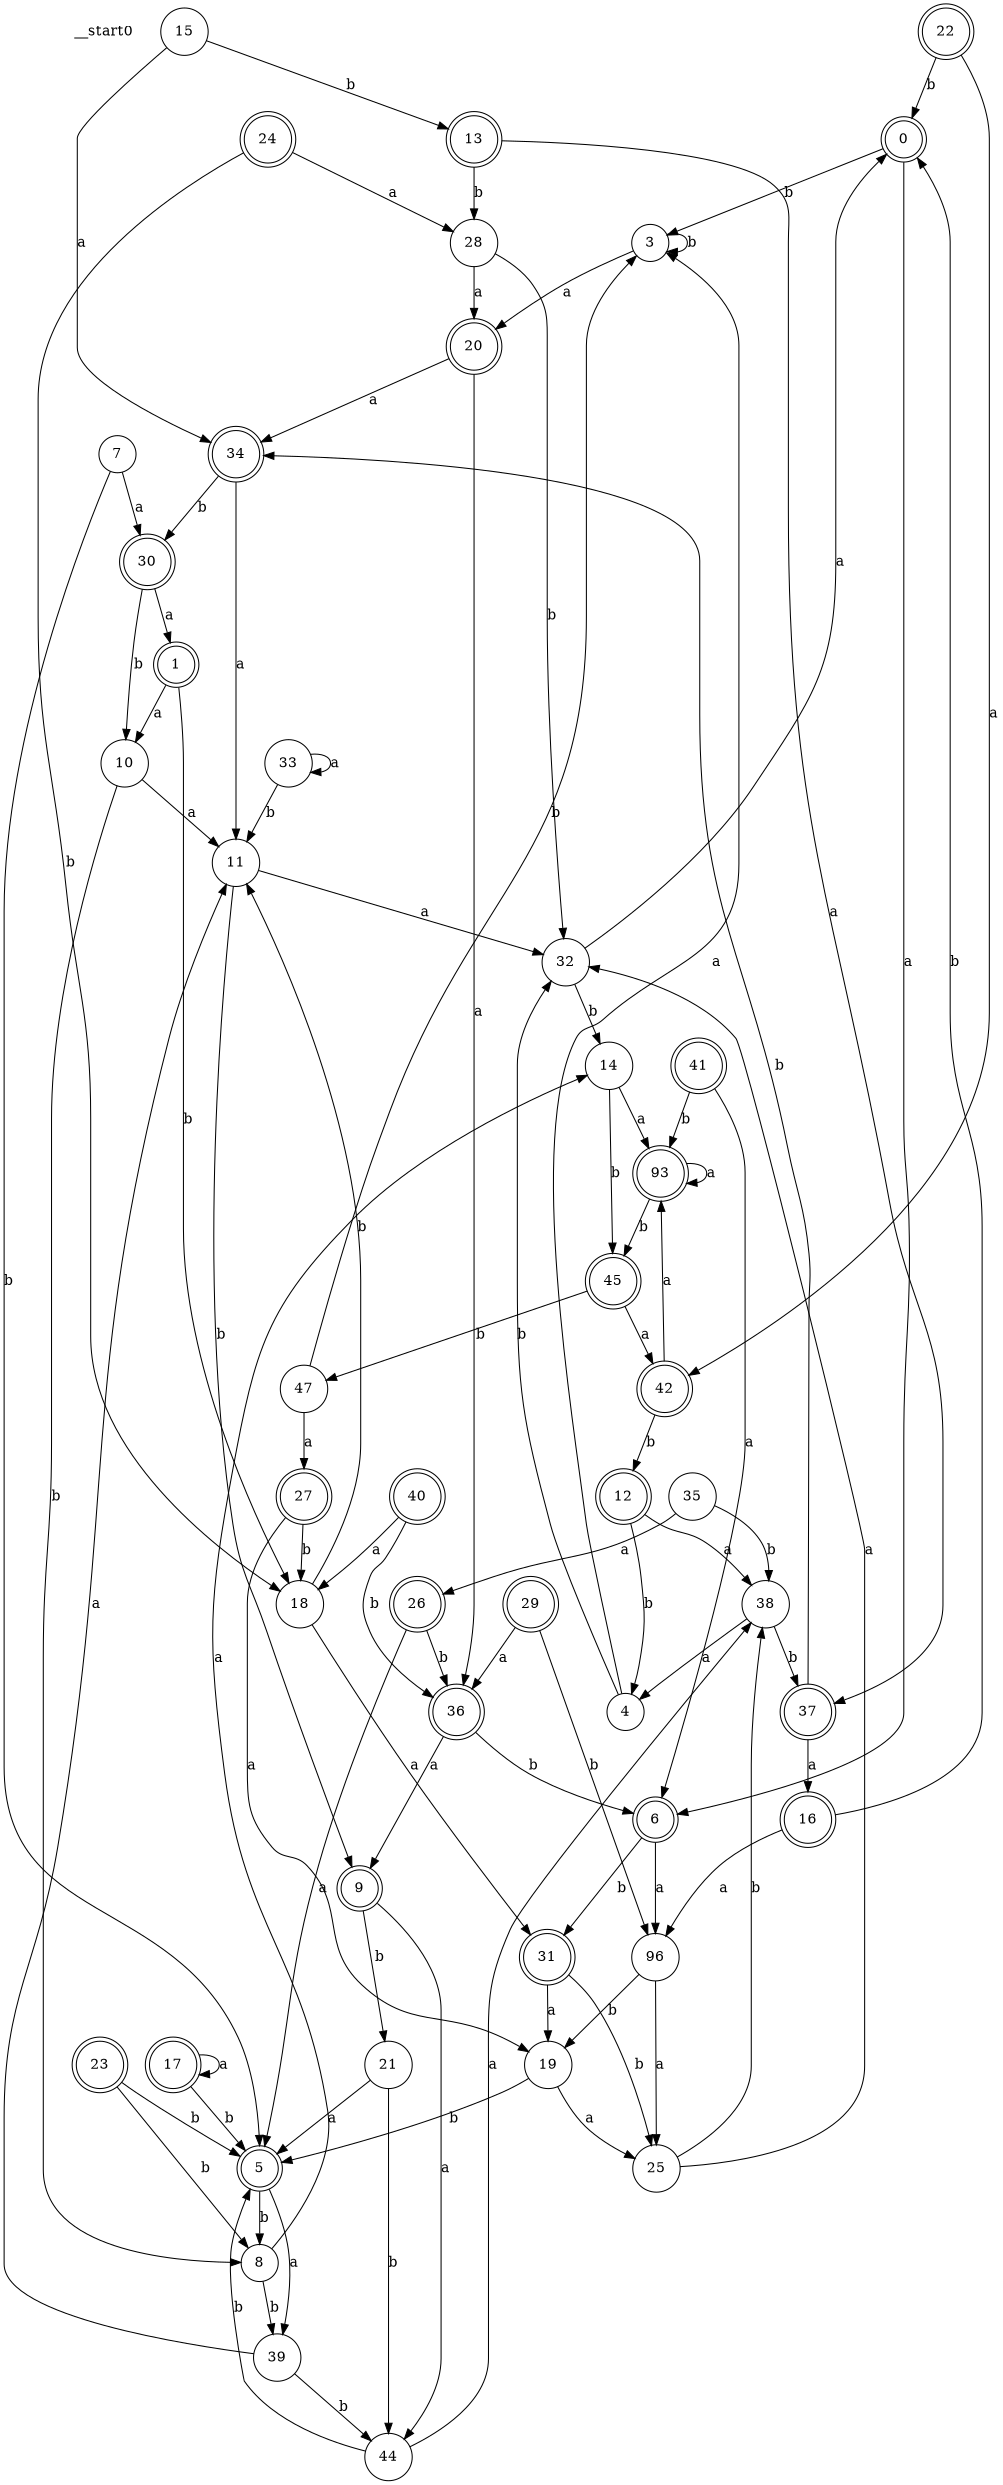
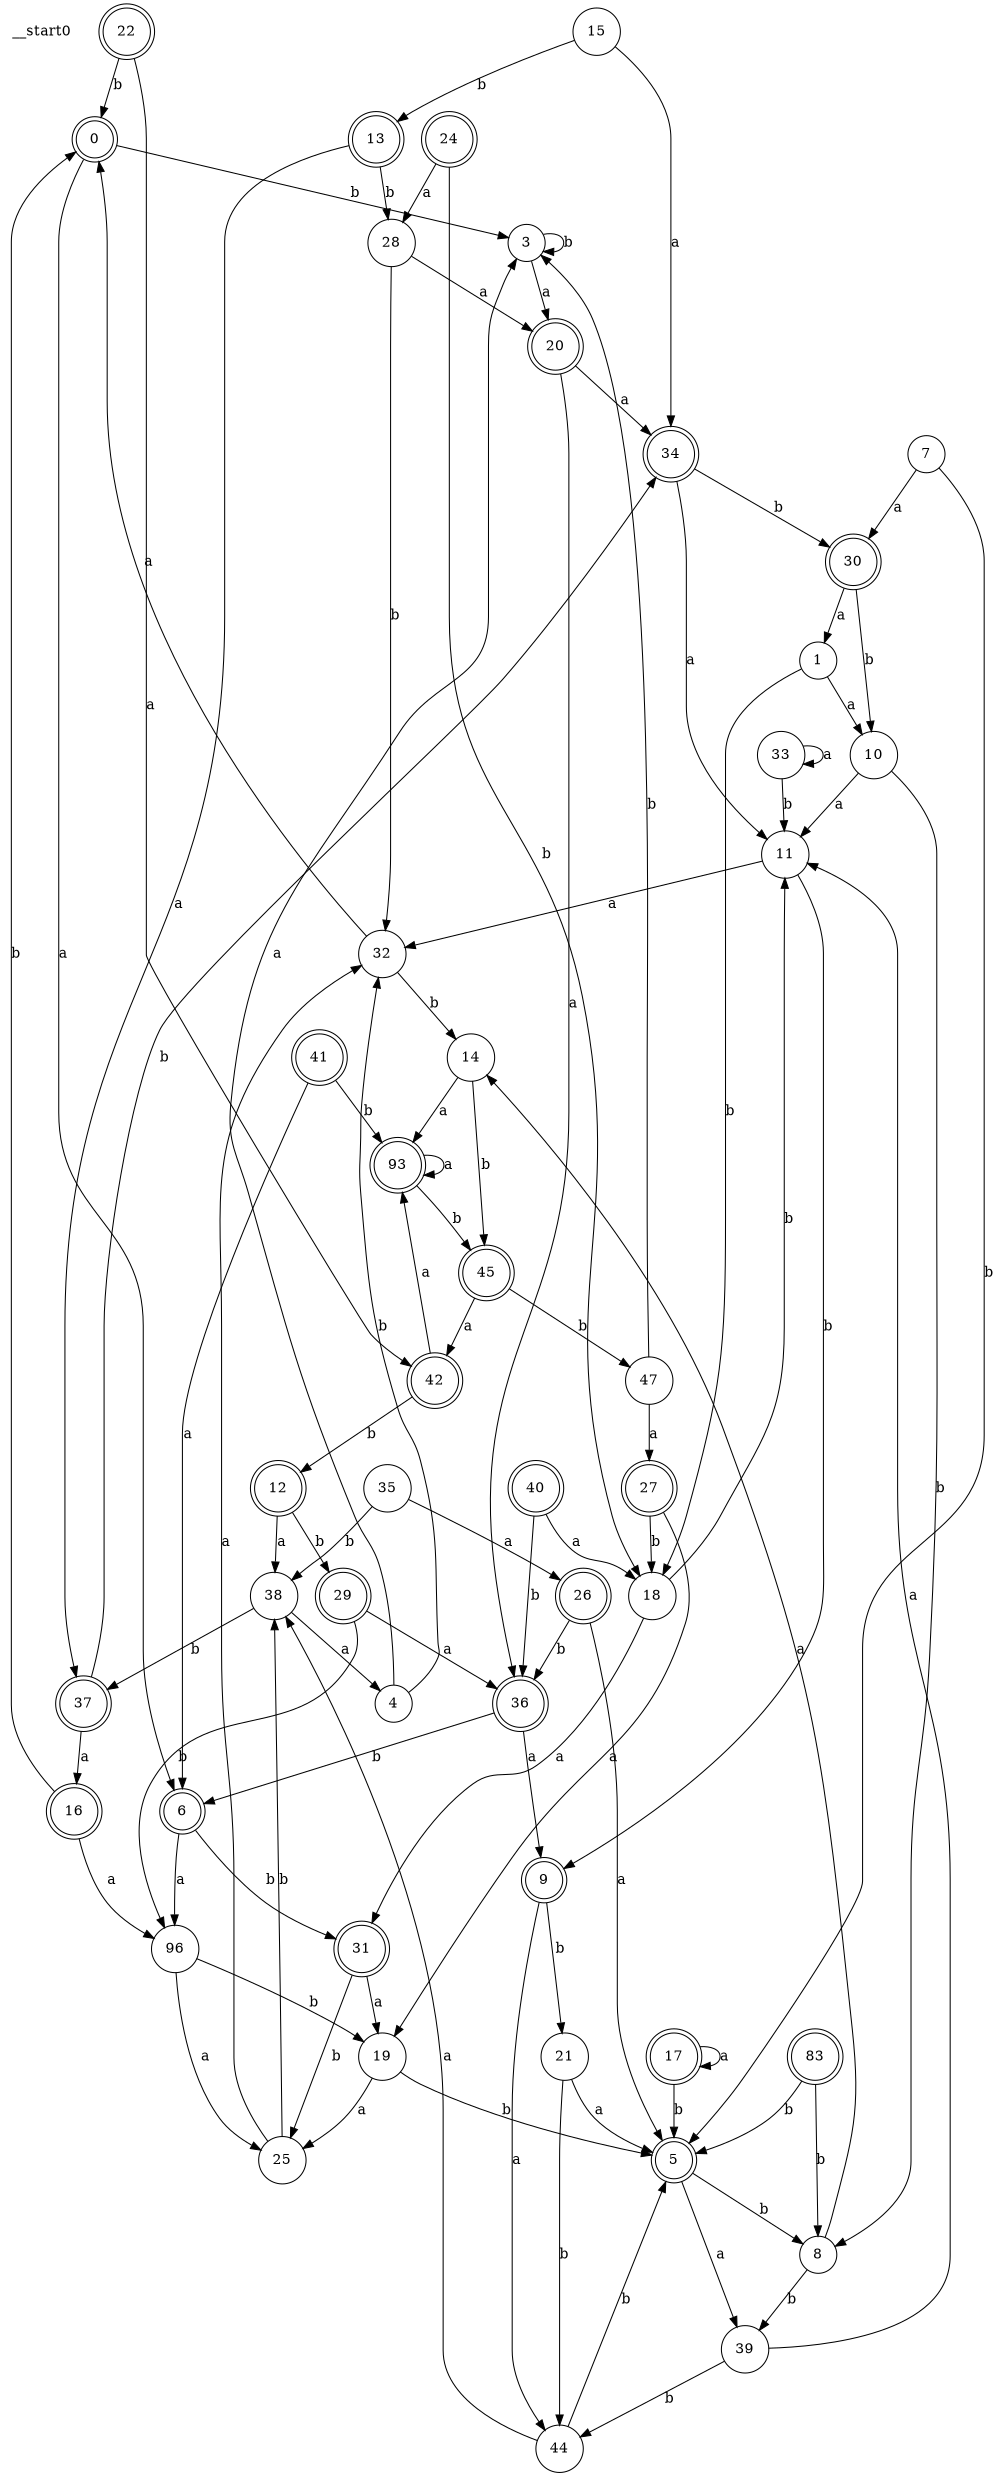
  digraph {
    rankdir=TB
    node [shape=doublecircle color=black fillcolor=white style="rounded,filled"]
    __start0 [shape=none color="" fillcolor="" style=""]
    n2 [label=0]
    n3 [label=3 shape=circle style=filled]
    n4 [label=6]
    n5 [label=20]
    n6 [label=31]
    n7 [label=96 shape=circle style=filled]
-   n8 [label=1]
+   n8 [label=1 shape=circle]
    n9 [label=10 shape=circle style=filled]
    n10 [label=18 shape=circle style=filled]
    n11 [label=8 shape=circle style=filled]
    n12 [label=11 shape=circle style=filled]
    n13 [label=21 shape=circle style=filled]
    n14 [label=5]
    n15 [label=44 shape=circle style=filled]
    n16 [label=34]
    n17 [label=36]
    n18 [label=4 shape=circle style=filled]
    n19 [label=32 shape=circle style=filled]
    n20 [label=14 shape=circle style=filled]
    n21 [label=39 shape=circle style=filled]
    n22 [label=19 shape=circle style=filled]
    n23 [label=25 shape=circle style=filled]
    n24 [label=7 shape=circle style=filled]
    n25 [label=30]
    n26 [label=93]
    n27 [label=45]
    n28 [label=9]
    n29 [label=38 shape=circle style=filled]
    n30 [label=12]
    n31 [label=37]
    n32 [label=13]
    n33 [label=28 shape=circle style=filled]
    n34 [label=16]
    n35 [label=42]
    n36 [label=47 shape=circle style=filled]
    n37 [label=15 shape=circle style=filled]
    n38 [label=17]
    n39 [label=22]
-   n40 [label=23]
+   n40 [label=83]
    n41 [label=24]
    n42 [label=26]
    n43 [label=27]
    n44 [label=29]
    n45 [label=33 shape=circle style=filled]
    n46 [label=35 shape=circle style=filled]
    n47 [label=40]
    n48 [label=41]
    n2 -> n3 [label=b]
    n2 -> n4 [label=a]
    n3 -> n3 [label=b]
    n3 -> n5 [label=a]
    n4 -> n6 [label=b]
    n4 -> n7 [label=a]
    n5 -> n16 [label=a]
    n5 -> n17 [label=a]
    n6 -> n22 [label=a]
    n6 -> n23 [label=b]
    n7 -> n22 [label=b]
    n7 -> n23 [label=a]
    n8 -> n9 [label=a]
    n8 -> n10 [label=b]
    n9 -> n11 [label=b]
    n9 -> n12 [label=a]
    n10 -> n6 [label=a]
    n10 -> n12 [label=b]
    n11 -> n20 [label=a]
    n11 -> n21 [label=b]
    n12 -> n19 [label=a]
    n12 -> n28 [label=b]
    n13 -> n14 [label=a]
    n13 -> n15 [label=b]
    n14 -> n11 [label=b]
    n14 -> n21 [label=a]
    n15 -> n14 [label=b]
    n15 -> n29 [label=a]
    n16 -> n12 [label=a]
    n16 -> n25 [label=b]
    n17 -> n4 [label=b]
    n17 -> n28 [label=a]
    n18 -> n3 [label=a]
    n18 -> n19 [label=b]
    n19 -> n2 [label=a]
    n19 -> n20 [label=b]
    n20 -> n26 [label=a]
    n20 -> n27 [label=b]
    n21 -> n12 [label=a]
    n21 -> n15 [label=b]
    n22 -> n14 [label=b]
    n22 -> n23 [label=a]
    n23 -> n19 [label=a]
    n23 -> n29 [label=b]
    n24 -> n14 [label=b]
    n24 -> n25 [label=a]
    n25 -> n8 [label=a]
    n25 -> n9 [label=b]
    n26 -> n26 [label=a]
    n26 -> n27 [label=b]
    n27 -> n35 [label=a]
    n27 -> n36 [label=b]
    n28 -> n13 [label=b]
    n28 -> n15 [label=a]
    n29 -> n18 [label=a]
    n29 -> n31 [label=b]
-   n30 -> n18 [label=b]
+   n30 -> n44 [label=b]
    n30 -> n29 [label=a]
    n31 -> n16 [label=b]
    n31 -> n34 [label=a]
    n32 -> n31 [label=a]
    n32 -> n33 [label=b]
    n33 -> n5 [label=a]
    n33 -> n19 [label=b]
    n34 -> n2 [label=b]
    n34 -> n7 [label=a]
    n35 -> n26 [label=a]
    n35 -> n30 [label=b]
    n36 -> n3 [label=b]
    n36 -> n43 [label=a]
    n37 -> n16 [label=a]
    n37 -> n32 [label=b]
    n38 -> n14 [label=b]
    n38 -> n38 [label=a]
    n39 -> n2 [label=b]
    n39 -> n35 [label=a]
    n40 -> n11 [label=b]
    n40 -> n14 [label=b]
    n41 -> n10 [label=b]
    n41 -> n33 [label=a]
    n42 -> n14 [label=a]
    n42 -> n17 [label=b]
    n43 -> n10 [label=b]
    n43 -> n22 [label=a]
    n44 -> n7 [label=b]
    n44 -> n17 [label=a]
    n45 -> n12 [label=b]
    n45 -> n45 [label=a]
    n46 -> n29 [label=b]
    n46 -> n42 [label=a]
    n47 -> n10 [label=a]
    n47 -> n17 [label=b]
    n48 -> n4 [label=a]
    n48 -> n26 [label=b]
  }
